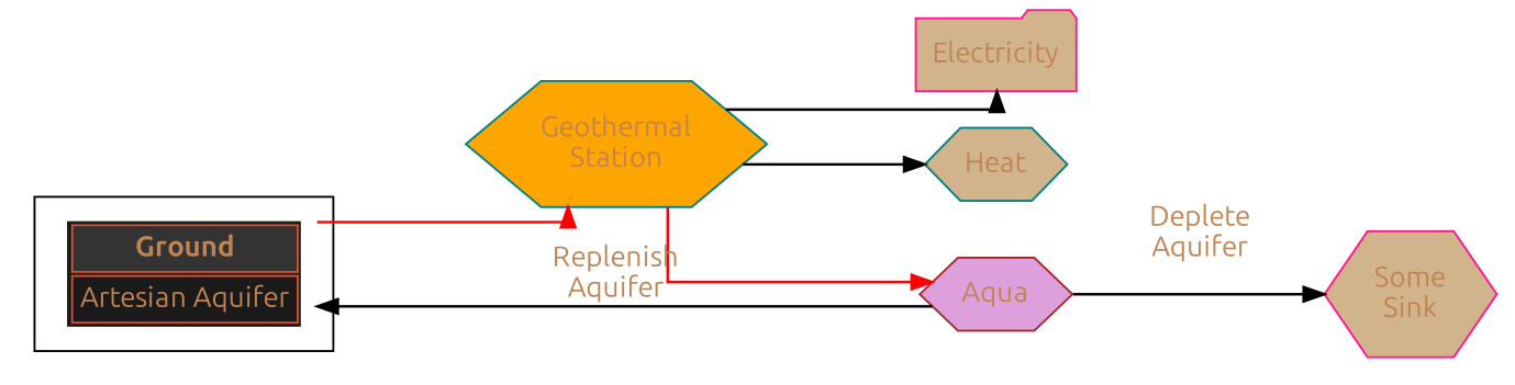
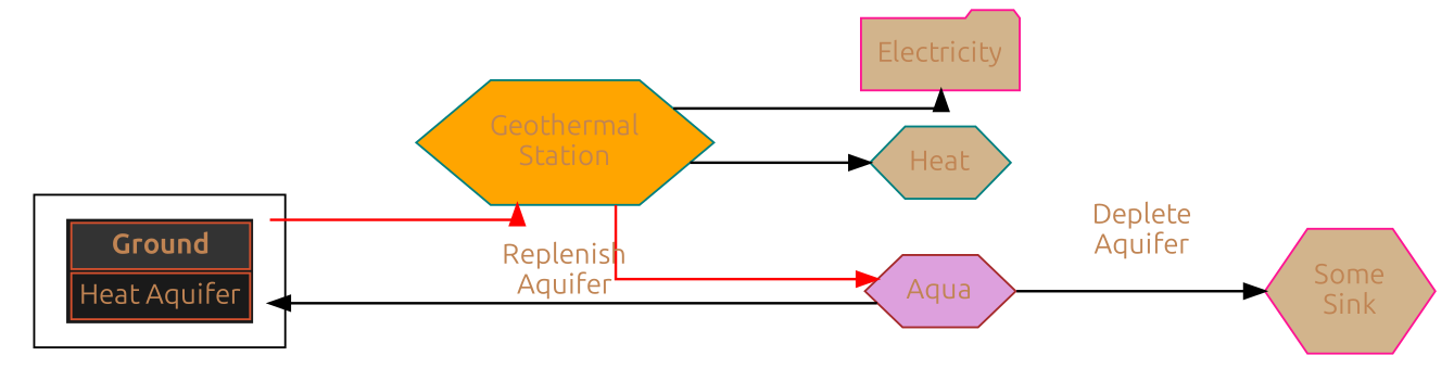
  digraph {
    concentrate=true
    rankdir=LR
    ranksep=1
    splines=ortho
    node [color=teal fillcolor=tan fontcolor="#c08453ff" fontname=Ubuntu shape=hexagon style=filled]
    edge [color=black fontcolor="#c08453ff" fontname=Ubuntu penwidth=1.3 style=bold]
-   n1 [color="#d3502dff" fillcolor=gray10 label=<<table border="0" cellborder="1" cellpadding="3" bgcolor="gray10" align="center">                     <tr>                         <td bgcolor="gray20" align="center"><font face="Ubuntu Bold">Ground</font></td>                     </tr>                     <tr>                         <td align="center" port="Dry Ice">Artesian Aquifer</td>                     </tr>                 </table>> shape=none style=""]
+   n1 [color="#d3502dff" fillcolor=gray10 label=<<table border="0" cellborder="1" cellpadding="3" bgcolor="gray10" align="center">                     <tr>                         <td bgcolor="gray20" align="center"><font face="Ubuntu Bold">Ground</font></td>                     </tr>                     <tr>                         <td align="center" port="Dry Ice">Heat Aquifer</td>                     </tr>                 </table>> shape=none style=""]
    "Geothermal\nStation" [fillcolor=orange]
    Aqua [color=brown fillcolor=plum]
    "Some\nSink" [color=deeppink]
    Electricity [color=deeppink shape=folder]
    Heat
    subgraph cluster_1 {
      fontcolor="#c08453ff"
      fontname="Ubuntu Bold"
      labelfontname="Ubuntu Bold"
      n1
    }
    n1 -> "Geothermal\nStation" [color=red]
    "Geothermal\nStation" -> Aqua [color=red style=solid]
    "Geothermal\nStation" -> Electricity [style=solid]
    "Geothermal\nStation" -> Heat
    Aqua -> n1 [label="Replenish\nAquifer\n "]
    Aqua -> "Some\nSink" [label="Deplete\nAquifer\n " style=solid]
  }
